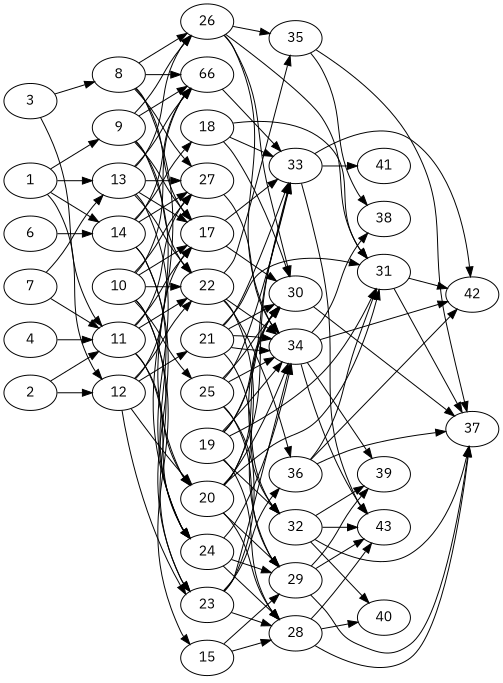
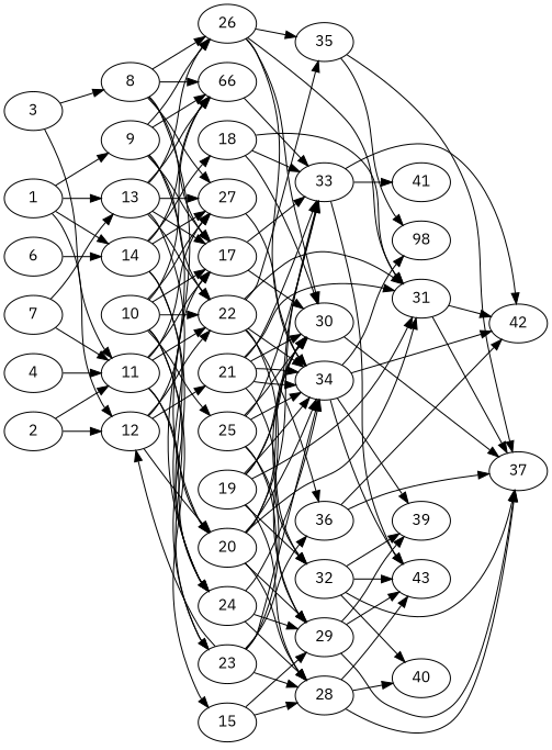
  digraph {
    fontname="IBM Plex Sans"
    rankdir=LR
    node [alpha=0.02 fontname="IBM Plex Sans"]
    edge [fontname="IBM Plex Sans"]
    1 [alpha=0.07 expect_size=70798363850702848000]
    9 [alpha=0.16 expect_size=267086356465990752]
    12 [alpha=0.11 expect_size=234558859293401022464]
    13 [alpha=0.11 expect_size=2307947562742344192]
    14 [expect_size=37460013862790608]
    n6 [alpha=0.03 expect_size=217376631807283298304 label=66]
    17 [alpha=0.01 expect_size=401910570038779200]
    26 [alpha=0.14 expect_size=1406033497784213045248]
    20 [alpha=0.12 expect_size=1408468469483169792]
    22 [alpha=0.17 expect_size=39907771056335960]
    23 [alpha=0.03 expect_size=8020708270372752]
    21 [alpha=0.08 expect_size=29184055973255396]
    24 [alpha=0.16 expect_size=257822933900897288192]
    27 [expect_size=2869668329841187]
    18 [alpha=0.14 expect_size=300143014449233344]
    33 [alpha=0.19 expect_size=1323505019591435]
    30 [alpha=0.07 expect_size=17206964710302540]
    31 [alpha=0.00 expect_size=20856327601643920]
    34 [alpha=0.00 expect_size=209047866771738112]
    35 [expect_size=1261809033913330]
    28 [alpha=0.12 expect_size=55727570831377696]
    29 [alpha=0.10 expect_size=1500880119388516096]
    36 [alpha=0.01 expect_size=354318783299771328]
    32 [alpha=0.08 expect_size=36654274493845688]
    2 [alpha=0.16 expect_size=32931945799791776]
    11 [alpha=0.13 expect_size=4458320626255357]
    3 [alpha=0.12 expect_size=206529590622962304]
    8 [alpha=0.17 expect_size=706588215600008832]
    19 [alpha=0.05 expect_size=1520487977690136832]
    4 [alpha=0.18 expect_size=96113153667468623872]
    10 [alpha=0.19 expect_size=1205693225347321600]
    15 [alpha=0.13 expect_size=671281514145061]
    25 [alpha=0.19 expect_size=11107076665254952]
    6 [expect_size=224914093515894496]
    7 [alpha=0.10 expect_size=2921133839028574]
    43 [alpha=0.10 expect_size=143387879201842048]
    42 [alpha=0.07 expect_size=4094435982931427]
    41 [alpha=0.17 expect_size=2289597107080901]
    37 [alpha=0.05 expect_size=556101286098248925184]
    40 [alpha=0.01 expect_size=2103544963324182528000]
    39 [alpha=0.09 expect_size=855237724961576583168]
-   38 [alpha=0.15 expect_size=34102684038463488000]
+   38 [alpha=0.15 expect_size=34102684038463488000 label=98]
    1 -> 9
    1 -> 12
    1 -> 13
    1 -> 14
    9 -> n6
    9 -> 17
    9 -> 26
    9 -> 20
    9 -> 22
    12 -> 17
    12 -> 20
    12 -> 22
-   12 -> 23
+   23 -> 12
    12 -> 21
    13 -> n6
    13 -> 17
    13 -> 26
    13 -> 22
    13 -> 24
    13 -> 27
    14 -> n6
    14 -> 23
    14 -> 24
    14 -> 27
    14 -> 18
    n6 -> 33
    17 -> 33
    17 -> 30
    26 -> 30
    26 -> 31
    26 -> 34
    26 -> 35
    20 -> 33
    20 -> 30
    20 -> 31
    20 -> 34
    20 -> 28
    20 -> 29
-   36 -> 31
+   22 -> 31
    22 -> 34
    22 -> 35
    22 -> 29
    22 -> 36
    23 -> 30
    23 -> 34
    23 -> 28
    23 -> 36
    21 -> 33
    21 -> 30
    21 -> 31
    21 -> 34
    21 -> 34
    21 -> 32
    24 -> 34
    24 -> 28
    24 -> 29
    27 -> 34
    18 -> 33
    18 -> 30
    18 -> 31
    33 -> 43
    33 -> 42
    33 -> 41
    30 -> 37
    31 -> 42
    31 -> 37
    34 -> 43
    34 -> 42
    34 -> 39
    34 -> 38
    35 -> 37
    35 -> 38
    28 -> 43
    28 -> 37
    28 -> 40
    29 -> 43
    29 -> 37
    29 -> 39
    36 -> 42
    36 -> 37
    32 -> 43
    32 -> 37
    32 -> 40
    32 -> 39
    2 -> 12
    2 -> 11
    11 -> 17
    11 -> 20
    11 -> 22
    11 -> 24
    11 -> 27
    3 -> 11
    3 -> 8
    8 -> n6
    8 -> 17
    8 -> 26
    8 -> 24
    8 -> 27
    19 -> 33
    19 -> 30
    19 -> 31
    19 -> 34
    19 -> 28
    19 -> 32
    4 -> 11
    10 -> n6
    10 -> 17
    10 -> 22
    10 -> 23
    10 -> 27
    10 -> 15
    10 -> 25
    15 -> 28
    15 -> 29
    25 -> 33
    25 -> 30
    25 -> 34
    25 -> 29
    25 -> 32
    6 -> 14
    7 -> 13
    7 -> 11
  }
